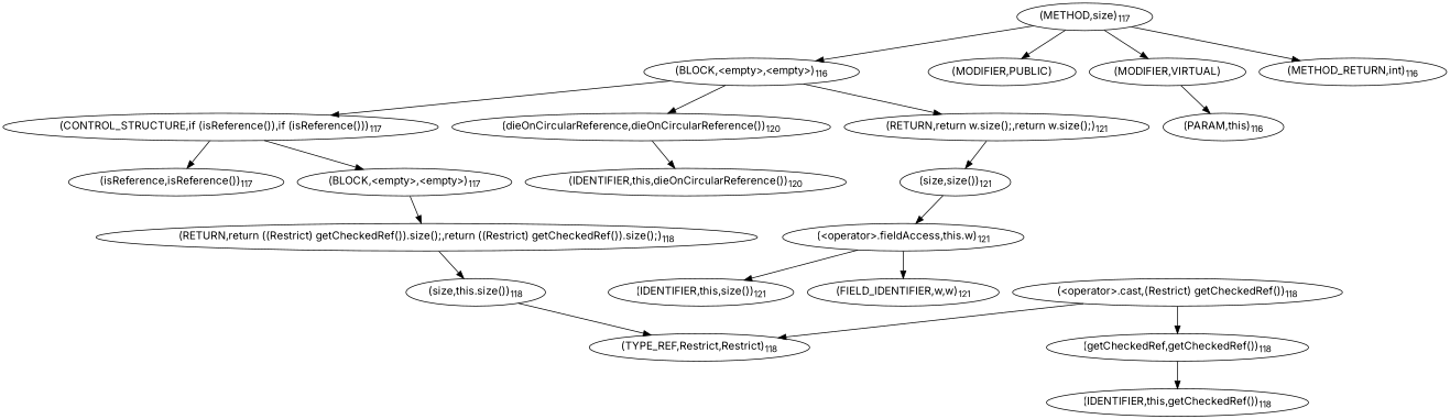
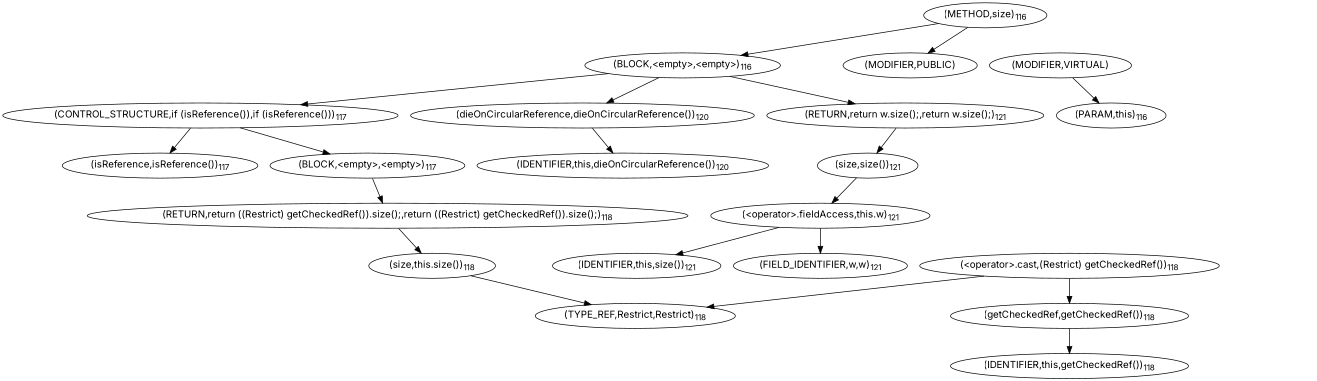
  digraph {
    fontname=Inter
    node [fontname=Inter]
    edge [fontname=Inter]
-   n1 [label=<(METHOD,size)<SUB>117</SUB>>]
+   n1 [label=<(METHOD,size)<SUB>116</SUB>>]
    n2 [label=<(BLOCK,&lt;empty&gt;,&lt;empty&gt;)<SUB>116</SUB>>]
    n3 [label=<(MODIFIER,PUBLIC)>]
    n4 [label=<(MODIFIER,VIRTUAL)>]
-   n5 [label=<(METHOD_RETURN,int)<SUB>116</SUB>>]
    n6 [label=<(PARAM,this)<SUB>116</SUB>>]
    n7 [label=<(CONTROL_STRUCTURE,if (isReference()),if (isReference()))<SUB>117</SUB>>]
    n8 [label=<(dieOnCircularReference,dieOnCircularReference())<SUB>120</SUB>>]
    n9 [label=<(RETURN,return w.size();,return w.size();)<SUB>121</SUB>>]
    n10 [label=<(isReference,isReference())<SUB>117</SUB>>]
    n11 [label=<(BLOCK,&lt;empty&gt;,&lt;empty&gt;)<SUB>117</SUB>>]
    n12 [label=<(IDENTIFIER,this,dieOnCircularReference())<SUB>120</SUB>>]
    n13 [label=<(size,size())<SUB>121</SUB>>]
    n14 [label=<(RETURN,return ((Restrict) getCheckedRef()).size();,return ((Restrict) getCheckedRef()).size();)<SUB>118</SUB>>]
    n15 [label=<(size,this.size())<SUB>118</SUB>>]
    n16 [label=<(TYPE_REF,Restrict,Restrict)<SUB>118</SUB>>]
    n17 [label=<(&lt;operator&gt;.cast,(Restrict) getCheckedRef())<SUB>118</SUB>>]
    n18 [label=<(getCheckedRef,getCheckedRef())<SUB>118</SUB>>]
    n19 [label=<(IDENTIFIER,this,getCheckedRef())<SUB>118</SUB>>]
    n20 [label=<(&lt;operator&gt;.fieldAccess,this.w)<SUB>121</SUB>>]
    n21 [label=<(IDENTIFIER,this,size())<SUB>121</SUB>>]
    n22 [label=<(FIELD_IDENTIFIER,w,w)<SUB>121</SUB>>]
    n1 -> n2
    n1 -> n3
-   n1 -> n4
-   n1 -> n5
    n2 -> n7
    n2 -> n8
    n2 -> n9
    n4 -> n6
    n7 -> n10
    n7 -> n11
    n8 -> n12
    n9 -> n13
    n11 -> n14
    n13 -> n20
    n14 -> n15
    n15 -> n16
    n17 -> n16
    n17 -> n18
    n18 -> n19
    n20 -> n21
    n20 -> n22
  }
